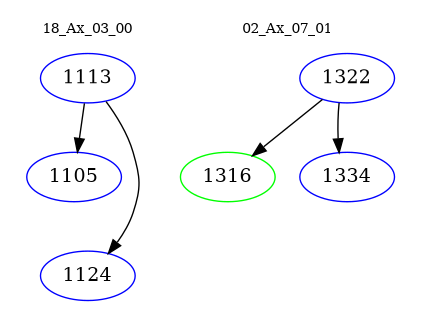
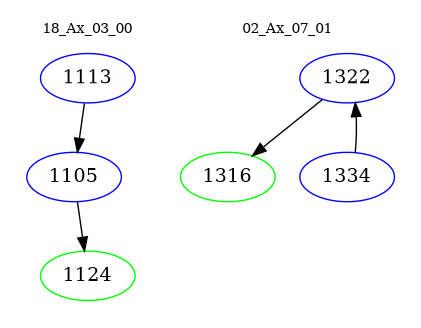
  digraph {
    node [color=blue]
    edge [color=black]
    n1 [label=1113]
    n2 [label=1105]
-   n3 [label=1124]
+   n3 [color=green label=1124]
    n4 [label=1322]
    n5 [color=green label=1316]
    n6 [label=1334]
    subgraph cluster_1 {
      color=white
      fontsize=10
      label="18_Ax_03_00"
      n1
      n2
      n3
    }
    subgraph cluster_2 {
      color=white
      fontsize=10
      label="02_Ax_07_01"
      n4
      n5
      n6
    }
    n1 -> n2
-   n1 -> n3
+   n2 -> n3
    n4 -> n5
-   n4 -> n6
+   n6 -> n4
  }
